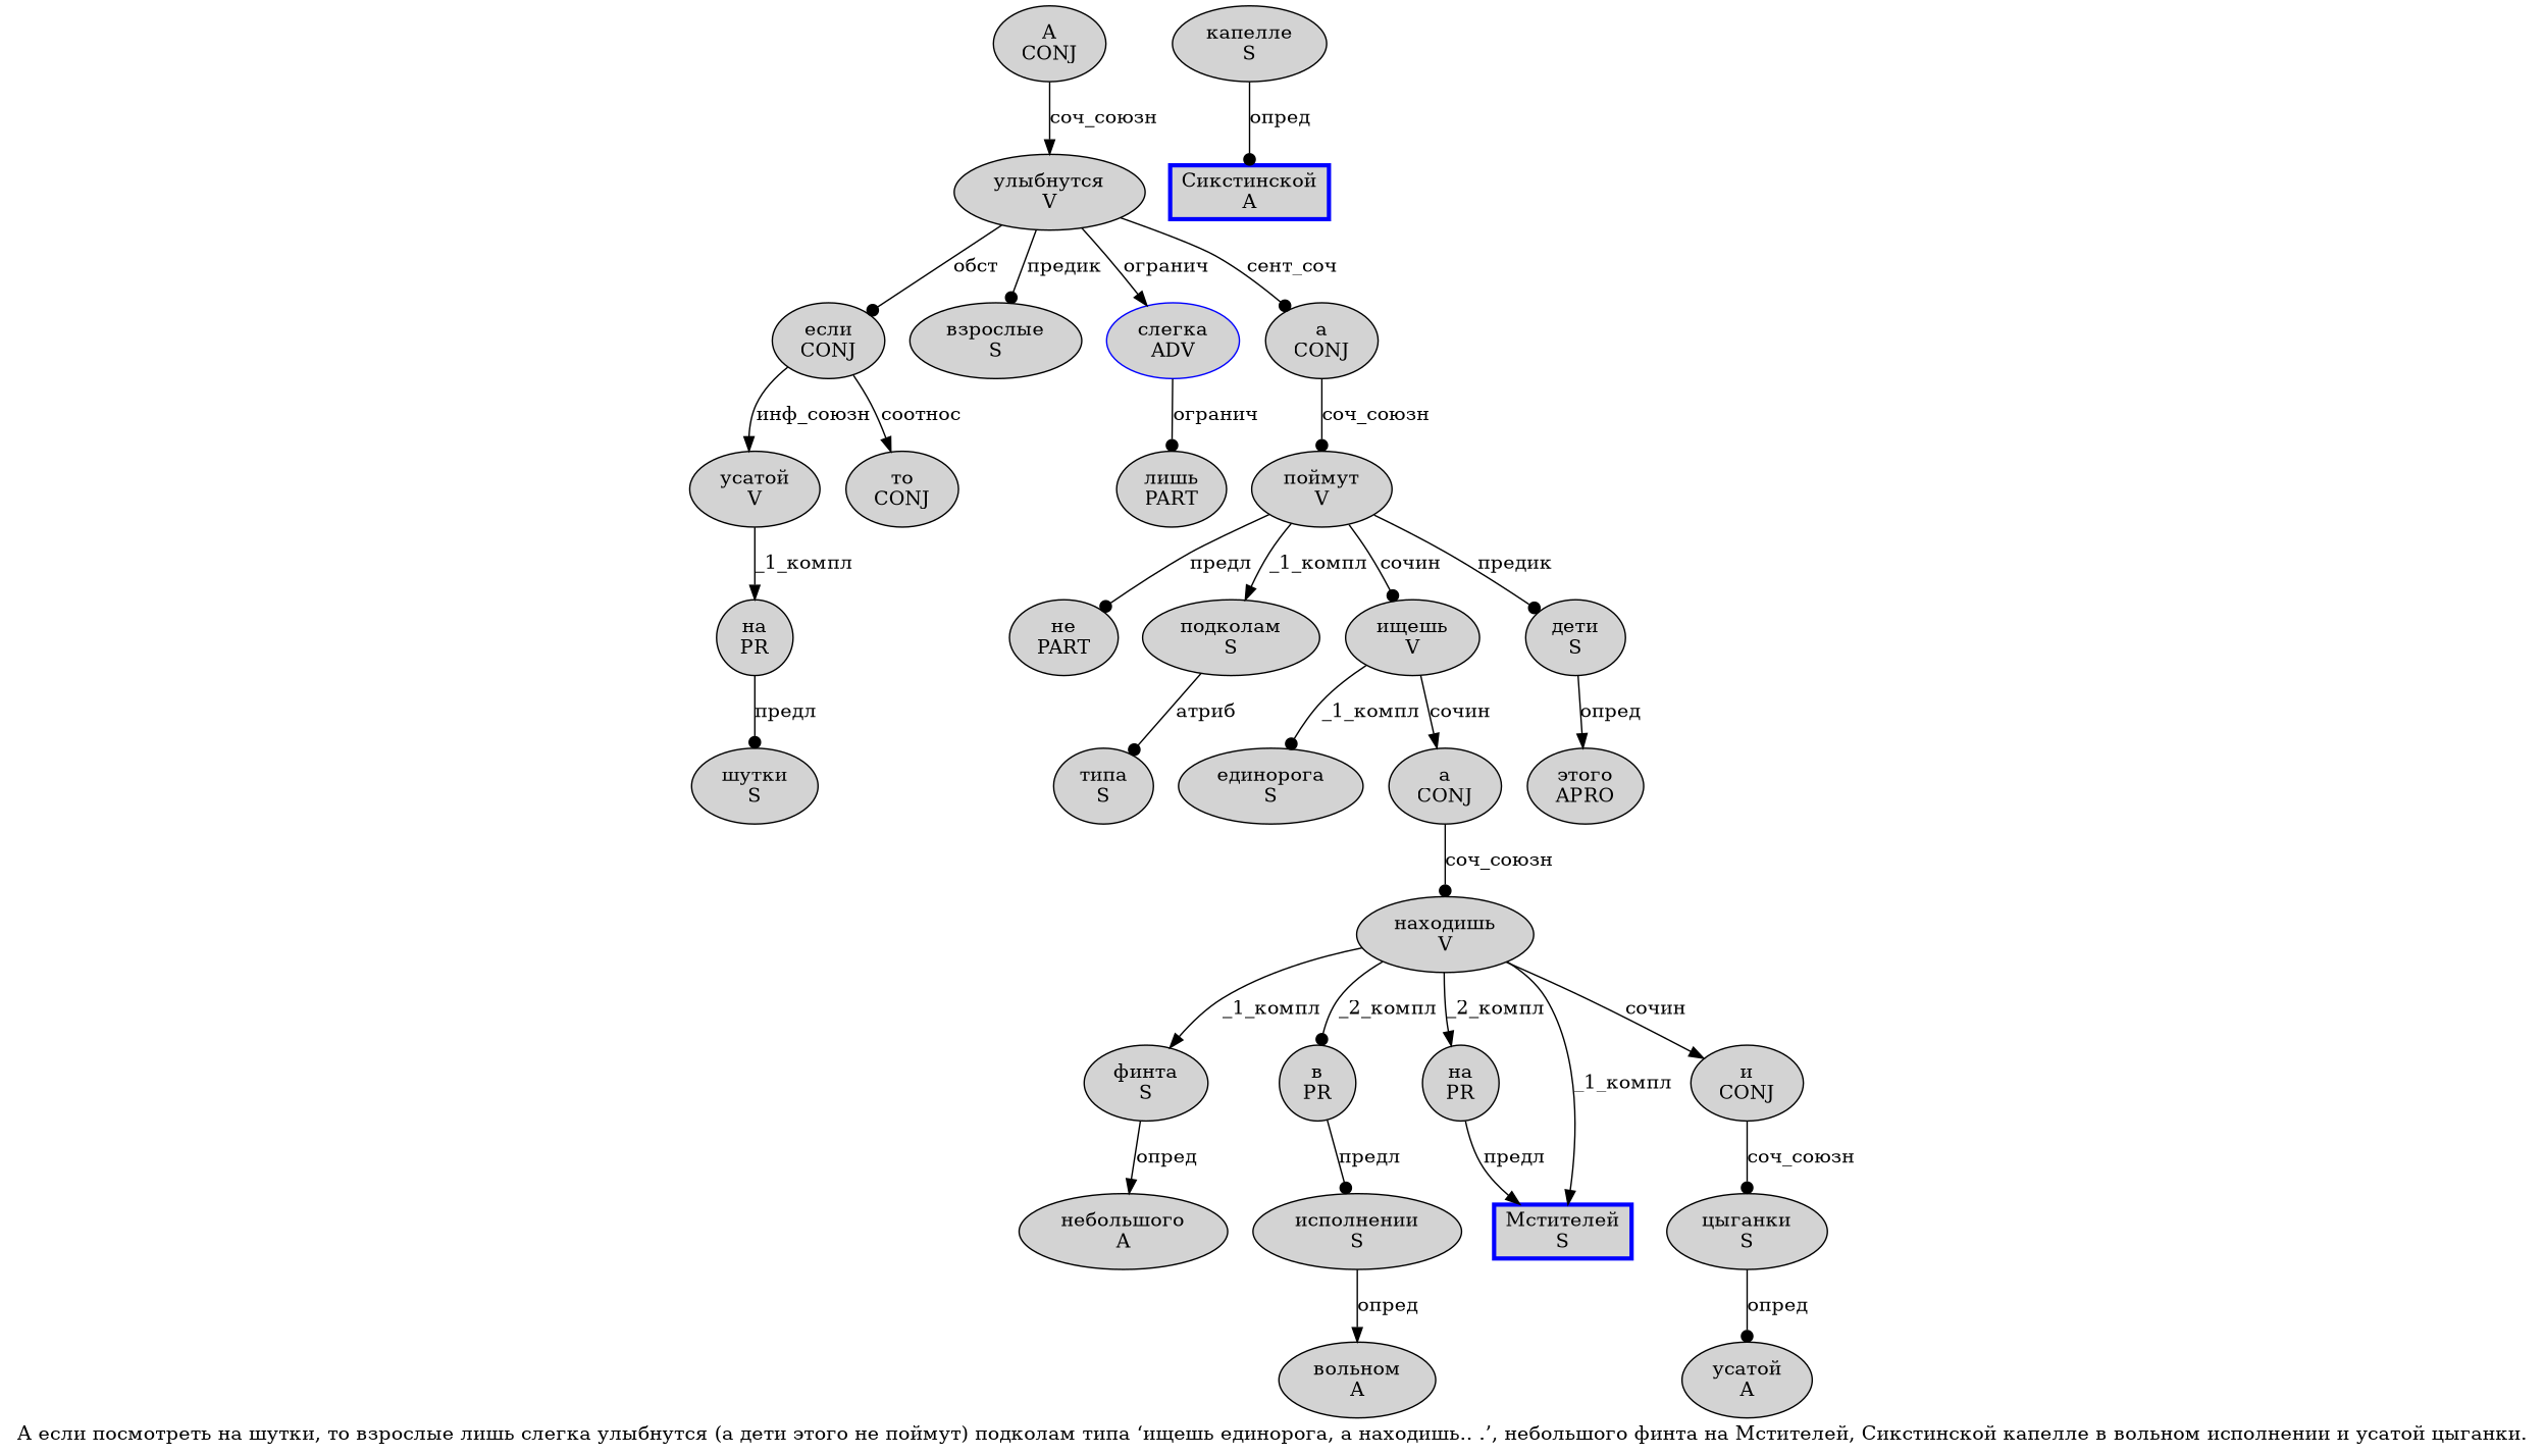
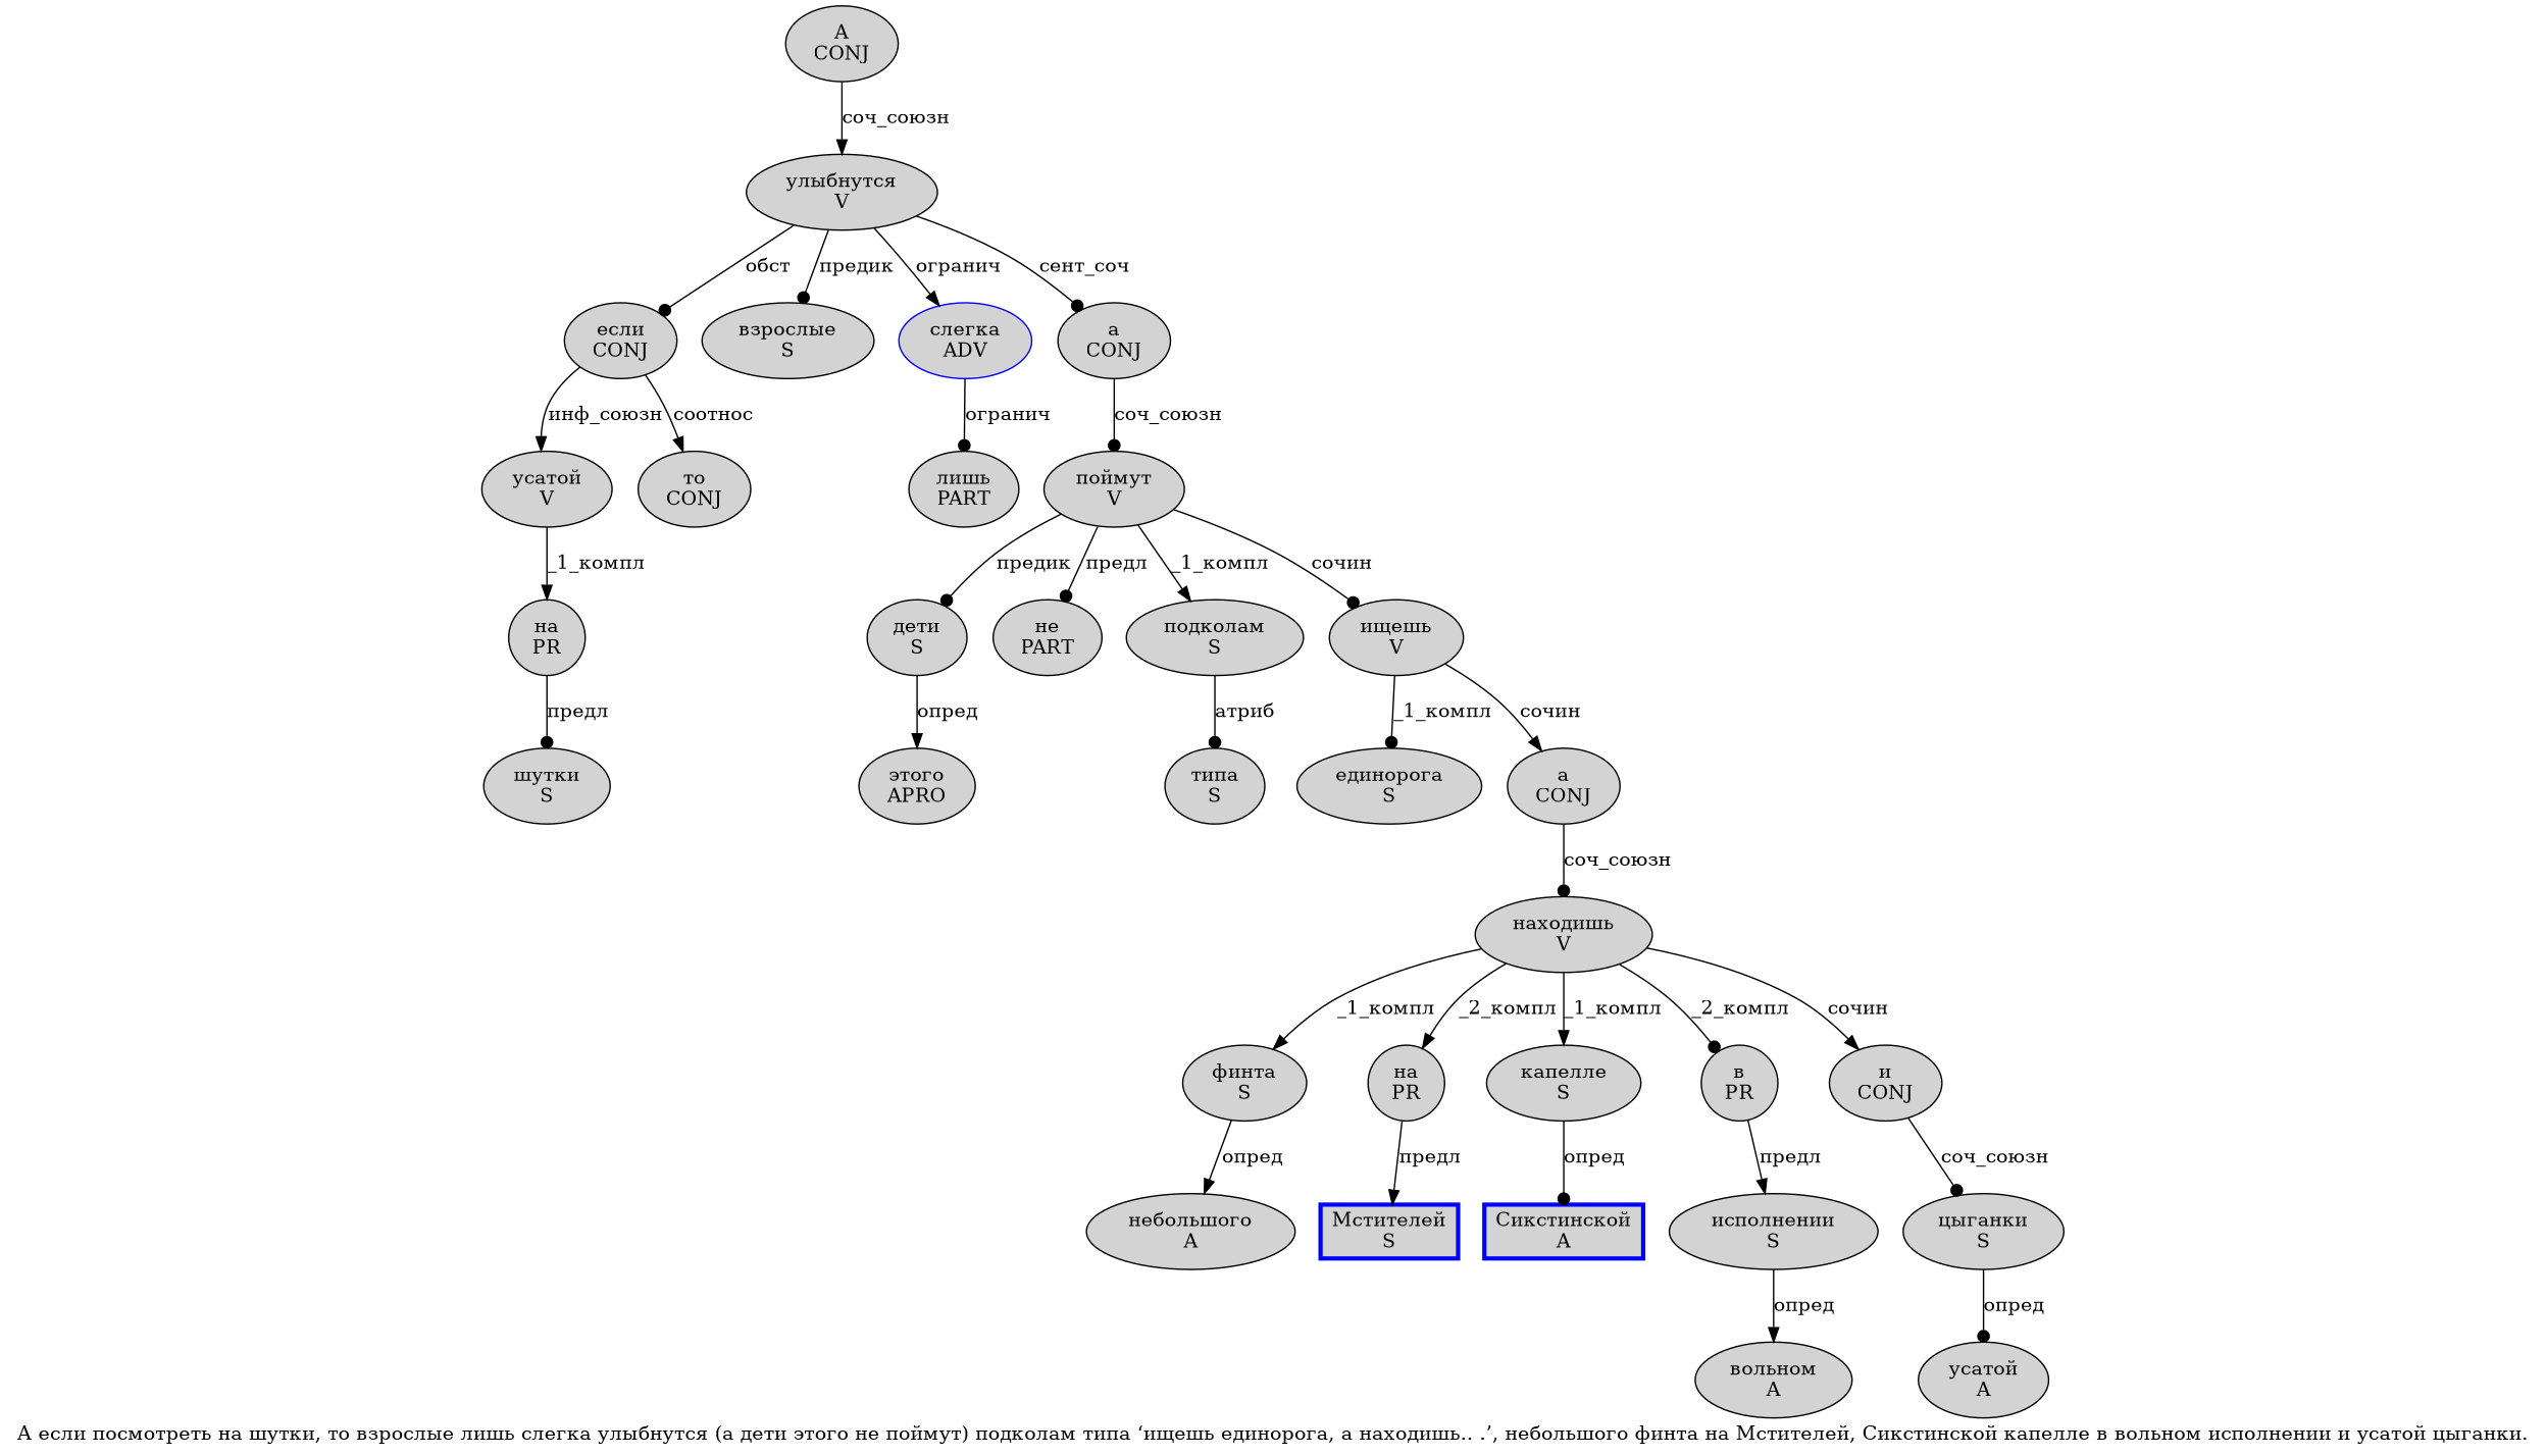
  digraph {
    label="А если посмотреть на шутки, то взрослые лишь слегка улыбнутся (а дети этого не поймут) подколам типа ‘ищешь единорога, а находишь.. .’, небольшого финта на Мстителей, Сикстинской капелле в вольном исполнении и усатой цыганки."
    node [fillcolor=lightgray penwidth=1 shape=ellipse style=filled]
    edge [arrowhead=normal]
    n1 [label="А\nCONJ"]
    n2 [label="улыбнутся\nV"]
    n3 [label="если\nCONJ"]
    n4 [label="взрослые\nS"]
    n5 [color=blue label="слегка\nADV"]
    n6 [label="а\nCONJ"]
    n7 [label="усатой\nV"]
    n8 [label="то\nCONJ"]
    n9 [label="на\nPR"]
    n10 [label="шутки\nS"]
    n11 [label="лишь\nPART"]
    n12 [label="поймут\nV"]
    n13 [label="дети\nS"]
    n14 [label="не\nPART"]
    n15 [label="подколам\nS"]
    n16 [label="ищешь\nV"]
    n17 [label="этого\nAPRO"]
    n18 [label="типа\nS"]
    n19 [label="единорога\nS"]
    n20 [label="а\nCONJ"]
    n21 [label="находишь\nV"]
    n22 [label="финта\nS"]
    n23 [label="на\nPR"]
    n24 [label="капелле\nS"]
    n25 [label="в\nPR"]
    n26 [label="и\nCONJ"]
    n27 [label="небольшого\nA"]
    n28 [color=blue label="Мстителей\nS" penwidth=3 shape=box]
    n29 [color=blue label="Сикстинской\nA" penwidth=3 shape=box]
    n30 [label="исполнении\nS"]
    n31 [label="цыганки\nS"]
    n32 [label="вольном\nA"]
    n33 [label="усатой\nA"]
    n1 -> n2 [label="соч_союзн"]
    n2 -> n3 [arrowhead=dot label="обст"]
    n2 -> n4 [arrowhead=dot label="предик"]
    n2 -> n5 [label="огранич"]
    n2 -> n6 [arrowhead=dot label="сент_соч"]
    n3 -> n7 [label="инф_союзн"]
    n3 -> n8 [label="соотнос"]
    n5 -> n11 [arrowhead=dot label="огранич"]
    n6 -> n12 [arrowhead=dot label="соч_союзн"]
    n7 -> n9 [label="_1_компл"]
    n9 -> n10 [arrowhead=dot label="предл"]
    n12 -> n13 [arrowhead=dot label="предик"]
    n12 -> n14 [arrowhead=dot label="предл"]
    n12 -> n15 [label="_1_компл"]
    n12 -> n16 [arrowhead=dot label="сочин"]
    n13 -> n17 [label="опред"]
    n15 -> n18 [arrowhead=dot label="атриб"]
    n16 -> n19 [arrowhead=dot label="_1_компл"]
    n16 -> n20 [label="сочин"]
    n20 -> n21 [arrowhead=dot label="соч_союзн"]
    n21 -> n22 [label="_1_компл"]
    n21 -> n23 [label="_2_компл"]
-   n21 -> n28 [label="_1_компл"]
+   n21 -> n24 [label="_1_компл"]
    n21 -> n25 [arrowhead=dot label="_2_компл"]
    n21 -> n26 [label="сочин"]
    n22 -> n27 [label="опред"]
    n23 -> n28 [label="предл"]
    n24 -> n29 [arrowhead=dot label="опред"]
-   n25 -> n30 [arrowhead=dot label="предл"]
+   n25 -> n30 [label="предл"]
    n26 -> n31 [arrowhead=dot label="соч_союзн"]
    n30 -> n32 [label="опред"]
    n31 -> n33 [arrowhead=dot label="опред"]
  }
